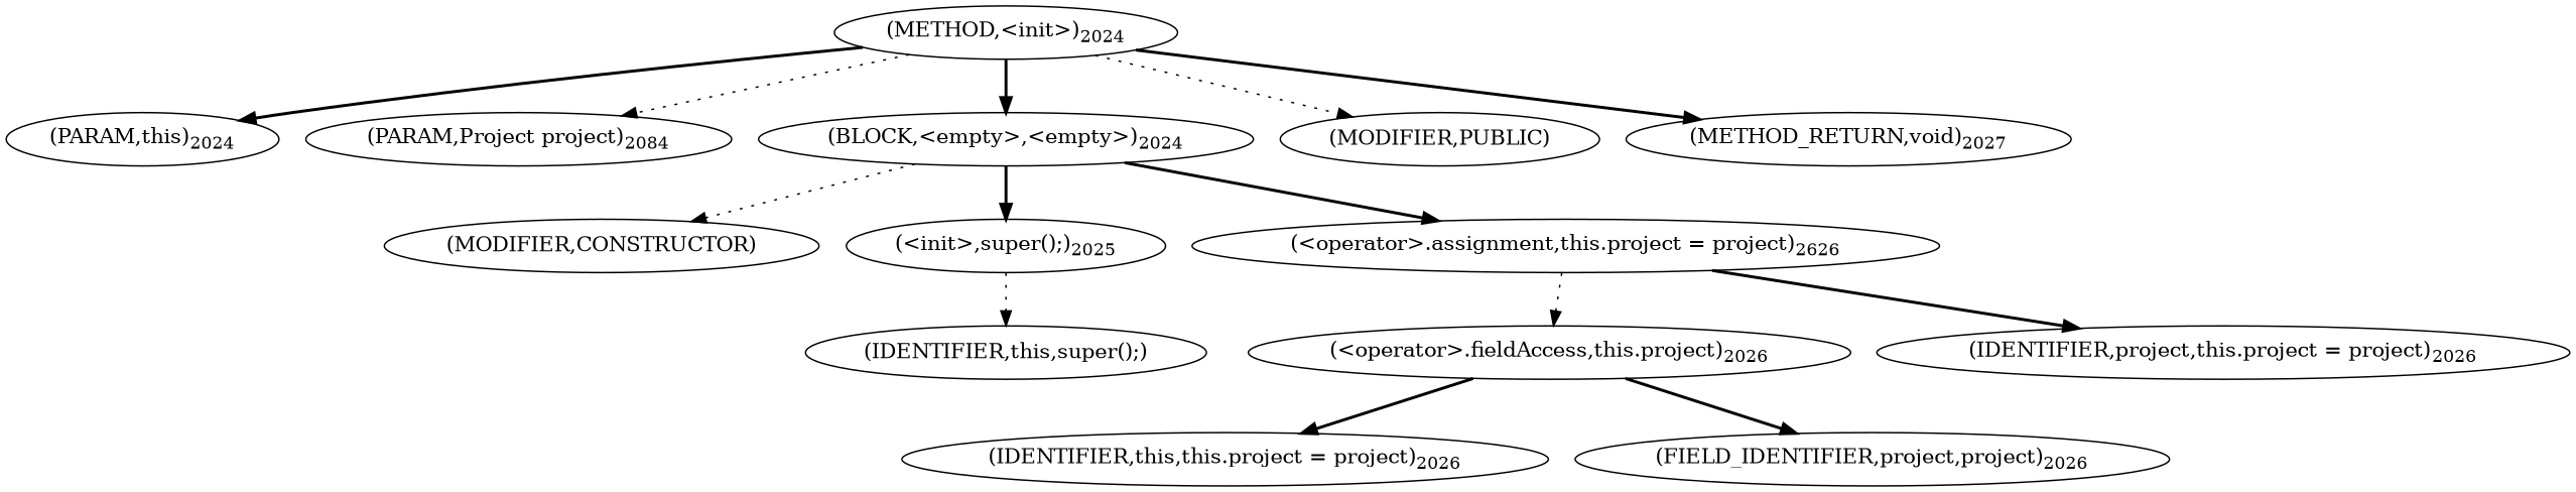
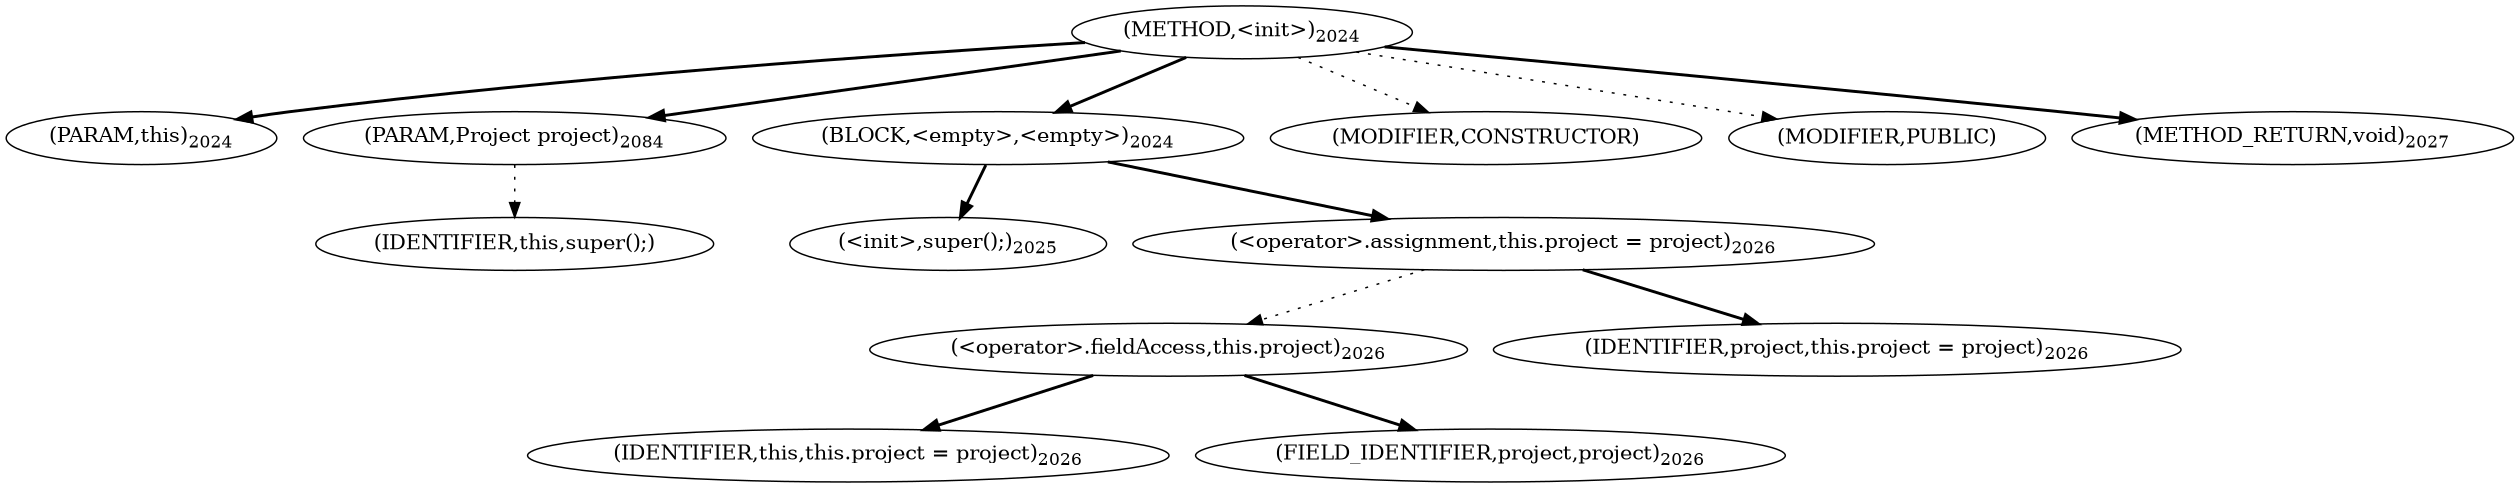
  digraph {
    edge [style=bold]
    n1 [label=<(METHOD,&lt;init&gt;)<SUB>2024</SUB>>]
    n2 [label=<(PARAM,this)<SUB>2024</SUB>>]
    n3 [label=<(PARAM,Project project)<SUB>2084</SUB>>]
    n4 [label=<(BLOCK,&lt;empty&gt;,&lt;empty&gt;)<SUB>2024</SUB>>]
    n5 [label=<(MODIFIER,CONSTRUCTOR)>]
    n6 [label=<(MODIFIER,PUBLIC)>]
    n7 [label=<(METHOD_RETURN,void)<SUB>2027</SUB>>]
    n8 [label=<(&lt;init&gt;,super();)<SUB>2025</SUB>>]
-   n9 [label=<(&lt;operator&gt;.assignment,this.project = project)<SUB>2626</SUB>>]
+   n9 [label=<(&lt;operator&gt;.assignment,this.project = project)<SUB>2026</SUB>>]
    n10 [label=<(IDENTIFIER,this,super();)>]
    n11 [label=<(&lt;operator&gt;.fieldAccess,this.project)<SUB>2026</SUB>>]
    n12 [label=<(IDENTIFIER,project,this.project = project)<SUB>2026</SUB>>]
    n13 [label=<(IDENTIFIER,this,this.project = project)<SUB>2026</SUB>>]
    n14 [label=<(FIELD_IDENTIFIER,project,project)<SUB>2026</SUB>>]
    n1 -> n2
-   n1 -> n3 [style=dotted]
+   n1 -> n3
    n1 -> n4
-   n4 -> n5 [style=dotted]
+   n1 -> n5 [style=dotted]
    n1 -> n6 [style=dotted]
    n1 -> n7
    n4 -> n8
    n4 -> n9
-   n8 -> n10 [style=dotted]
+   n3 -> n10 [style=dotted]
    n9 -> n11 [style=dotted]
    n9 -> n12
    n11 -> n13
    n11 -> n14
  }
